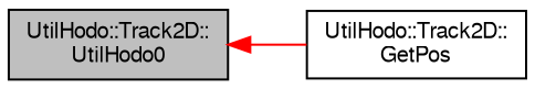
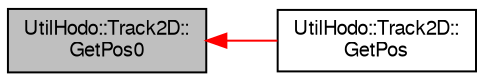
  digraph {
    rankdir=LR
    node [color=black fontname=FreeSans fontsize=10 shape=record]
-   n1 [fillcolor=grey75 fontcolor=black height=0.2 label="UtilHodo::Track2D::\lUtilHodo0" style=filled width=0.4]
+   n1 [fillcolor=grey75 fontcolor=black height=0.2 label="UtilHodo::Track2D::\lGetPos0" style=filled width=0.4]
    n2 [height=0.2 label="UtilHodo::Track2D::\lGetPos" width=0.4]
    n1 -> n2 [color=red dir=back fontname=FreeSans fontsize=10 labelfontname=FreeSans labelfontsize=10 style=solid]
  }
